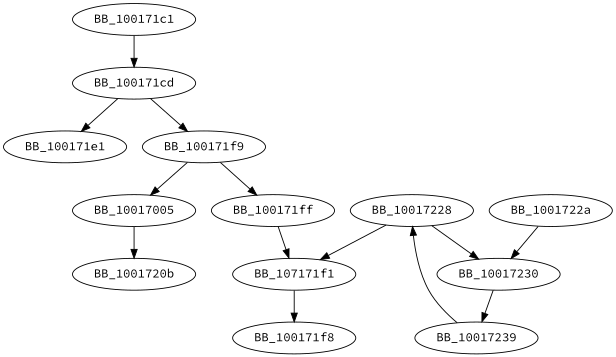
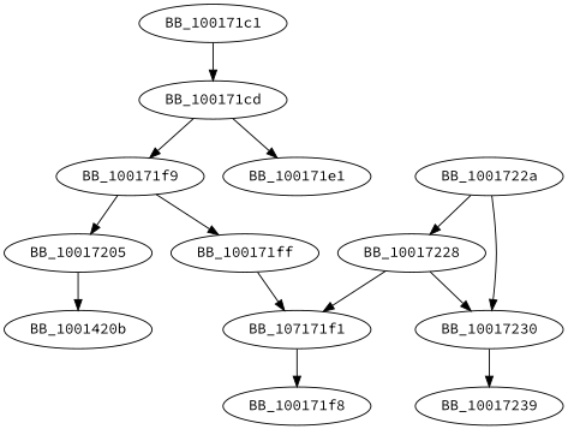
  digraph {
    fontname="Source Code Pro"
    node [fontname="Source Code Pro"]
    edge [fontname="Source Code Pro"]
    BB_100171c1
    BB_100171cd
    BB_100171e1
    BB_100171f9
    BB_100171ff
-   BB_10017205 [label=BB_10017005]
+   BB_10017205
    n7 [label=BB_107171f1]
-   BB_1001720b
+   BB_1001720b [label=BB_1001420b]
    BB_100171f8
    BB_10017228
    BB_10017230
    n12 [label=BB_10017239]
    BB_1001722a
    BB_100171c1 -> BB_100171cd
    BB_100171cd -> BB_100171e1
    BB_100171cd -> BB_100171f9
    BB_100171f9 -> BB_100171ff
    BB_100171f9 -> BB_10017205
    BB_100171ff -> n7
    BB_10017205 -> BB_1001720b
    n7 -> BB_100171f8
    BB_10017228 -> n7
    BB_10017228 -> BB_10017230
    BB_10017230 -> n12
-   n12 -> BB_10017228
+   BB_1001722a -> BB_10017228
    BB_1001722a -> BB_10017230
  }
